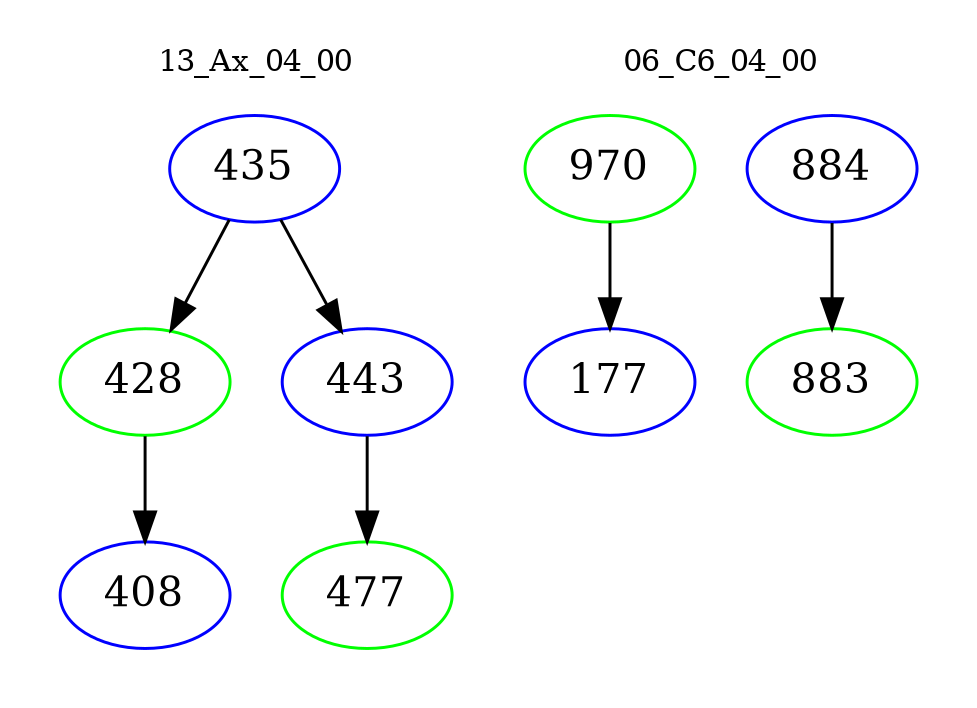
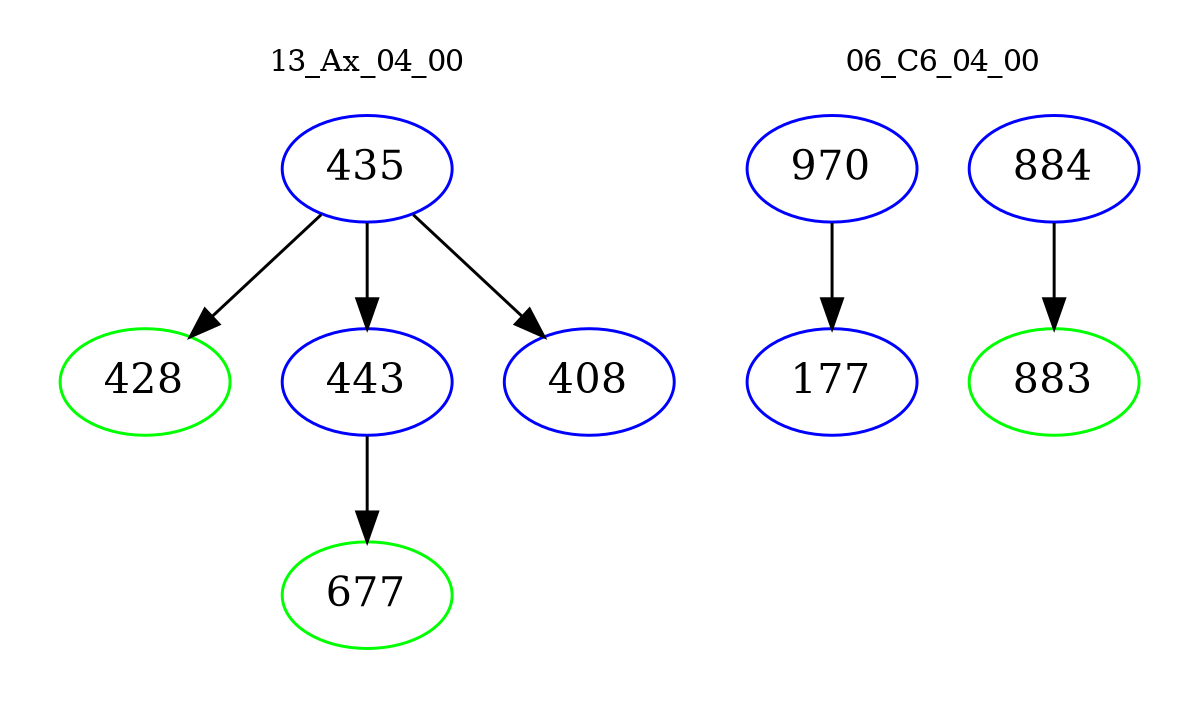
  digraph {
    node [color=blue]
    edge [color=black]
    n1 [label=435]
    n2 [color=green label=428]
    n3 [label=443]
    n4 [label=408]
-   n5 [color=green label=477]
+   n5 [color=green label=677]
    n6 [label=884]
-   n7 [color=green label=970]
+   n7 [label=970]
    n8 [color=green label=883]
    n9 [label=177]
    subgraph cluster_1 {
      color=white
      fontsize=10
      label="13_Ax_04_00"
      n1
      n2
      n3
      n4
      n5
    }
    subgraph cluster_2 {
      color=white
      fontsize=10
      label="06_C6_04_00"
      n6
      n7
      n8
      n9
    }
    n1 -> n2
    n1 -> n3
-   n2 -> n4
+   n1 -> n4
    n3 -> n5
    n6 -> n8
    n7 -> n9
  }
